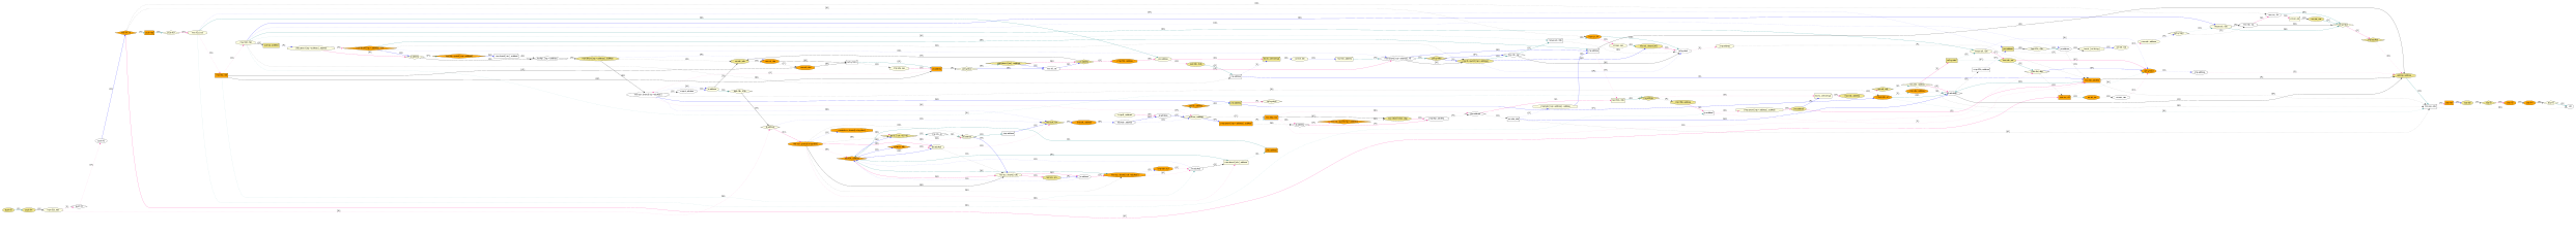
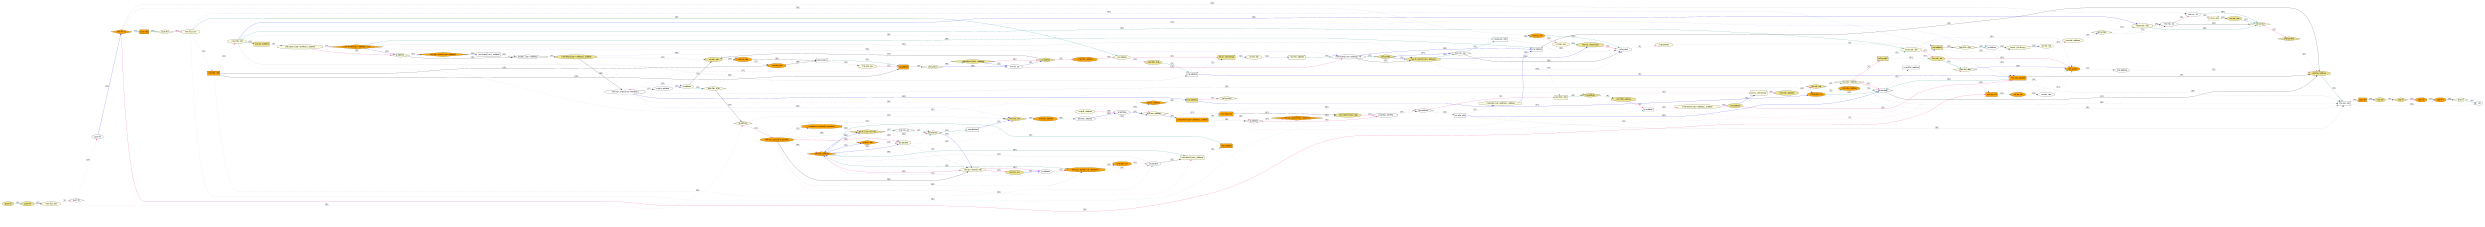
  digraph {
    fontname=Montserrat
    rankdir=LR
    node [fillcolor=lightyellow fontname=Montserrat shape=octagon style=filled]
    edge [color=deeppink fontname=Montserrat style=dotted]
    n1 [fillcolor=khaki label="push r15" shape=ellipse]
    n2 [fillcolor=khaki label="push r14"]
    n3 [label="mov r15d , r8d"]
    n4 [fillcolor=white label="push r13" shape=diamond]
    n5 [label="je address" shape=diamond]
    n6 [fillcolor=white label="push r12" shape=ellipse]
    n7 [fillcolor=khaki label="mov edx , eax" shape=diamond]
    n8 [fillcolor=orange label="mov rdx , qword [ rel symbol ]" shape=ellipse]
    n9 [fillcolor=orange label="mov r14 , rsi" shape=diamond]
    n10 [fillcolor=orange label="push rbp" shape=note]
    n11 [fillcolor=orange label="mov rcx , r14" shape=ellipse]
    n12 [fillcolor=white label="mov rcx , r14" shape=ellipse]
    n13 [fillcolor=orange label="mov rcx , r14" shape=note]
    n14 [label="push rbx" shape=diamond]
    n15 [fillcolor=white label="call symbol"]
    n16 [label="xor eax , eax"]
    n17 [label="call symbol" shape=diamond]
    n18 [label="xor esi , esi" shape=note]
    n19 [fillcolor=orange label="call symbol" shape=ellipse]
    n20 [fillcolor=orange label="xor esi , esi"]
    n21 [label="mov r13d , ecx"]
    n22 [fillcolor=orange label="mov ebx , edi" shape=note]
    n23 [label="jne address"]
    n24 [fillcolor=khaki label="jne address" shape=note]
    n25 [fillcolor=white label="je address" shape=note]
    n26 [label="mov r12d , r9d"]
    n27 [fillcolor=orange label="mov edi , ebx"]
    n28 [fillcolor=orange label="je address" shape=note]
    n29 [fillcolor=white label="jne address" shape=ellipse]
    n30 [fillcolor=khaki label="lea rsi , [ rel string ]" shape=note]
    n31 [fillcolor=khaki label="test r12b , r12b" shape=ellipse]
    n32 [label="lea rsi , [ rel string ]"]
    n33 [label="test r12b , r12b" shape=diamond]
    n34 [fillcolor=orange label="mov ebx , address" shape=note]
    n35 [label="cmp qword [ rsp + address ] , address"]
    n36 [fillcolor=khaki label="sub rsp , address" shape=note]
    n37 [fillcolor=white label="movzx edi , r12b" shape=note]
    n38 [fillcolor=white label="jne address" shape=note]
    n39 [fillcolor=khaki label="jne address" shape=diamond]
    n40 [label="movzx edi , r12b"]
    n41 [fillcolor=white label="je address" shape=ellipse]
    n42 [label="movzx edi , r12b"]
    n43 [fillcolor=white label="call symbol" shape=note]
    n44 [fillcolor=white label="mov eax , dword [ rsp + address ]"]
    n45 [label="call symbol" shape=diamond]
    n46 [fillcolor=orange label="add rdx , address" shape=diamond]
    n47 [label="mov dword [ rdx ] , address" shape=note]
    n48 [label="cmp qword [ rsp + address ] , address"]
    n49 [label="lea rsi , [ rel string ]" shape=note]
    n50 [fillcolor=khaki label="cmp r13b , address"]
    n51 [fillcolor=white label="mov rdx , rax"]
    n52 [fillcolor=khaki label="mov rdx , rax" shape=ellipse]
    n53 [fillcolor=orange label="mov dword [ rsp + address ] , edx" shape=diamond]
    n54 [label="je address" shape=diamond]
    n55 [fillcolor=white label="mov qword [ rsp + address ] , r8" shape=ellipse]
    n56 [fillcolor=khaki label="mov r8 , qword [ rsp + address ]" shape=ellipse]
    n57 [fillcolor=white label="jne address" shape=note]
    n58 [fillcolor=white label="lea rbp , [ rsp + address ]" shape=diamond]
    n59 [fillcolor=orange label="mov rax , qword [ rsp + address ]" shape=diamond]
    n60 [fillcolor=khaki label="call symbol" shape=diamond]
    n61 [fillcolor=white label="mov rdx , rax" shape=diamond]
    n62 [fillcolor=khaki label="mov esi , dword [ r8 ]"]
    n63 [fillcolor=khaki label="add rsp , address"]
    n64 [label="test r12b , r12b" shape=note]
    n65 [fillcolor=khaki label="mov dword [ rsp + address ] , address" shape=ellipse]
    n66 [fillcolor=white label="mov dword [ rax ] , address" shape=note]
    n67 [fillcolor=khaki label="xor edx , edx"]
    n68 [fillcolor=orange label="mov rsi , rbp"]
    n69 [fillcolor=white label="cmp al , address" shape=ellipse]
    n70 [label="je address" shape=ellipse]
    n71 [label="and eax , address" shape=diamond]
    n72 [fillcolor=khaki label="jne address" shape=note]
    n73 [fillcolor=orange label="movzx ebx , ah" shape=ellipse]
    n74 [label="test r15b , r15b" shape=diamond]
    n75 [fillcolor=orange label="and edx , address"]
    n76 [fillcolor=orange label="cmp qword [ rsp + address ] , address" shape=note]
    n77 [fillcolor=orange label="mov ebp , eax" shape=note]
    n78 [label="call symbol" shape=diamond]
    n79 [fillcolor=white label="jne address" shape=diamond]
    n80 [fillcolor=white label="mov eax , ebx" shape=note]
    n81 [fillcolor=orange label="cmp ebx , address" shape=ellipse]
    n82 [fillcolor=khaki label="cmp dword [ rax ] , address" shape=diamond]
    n83 [fillcolor=white label="mov r8 , rax"]
    n84 [fillcolor=khaki label="je address" shape=diamond]
    n85 [fillcolor=orange label="cmp r13b , address"]
    n86 [label="cmp ebx , eax"]
    n87 [fillcolor=orange label="movsxd rcx , dword [ rel symbol ]"]
    n88 [fillcolor=khaki label="lea rsi , [ rdx + rcx * 8 ]" shape=diamond]
    n89 [label="jb address" shape=diamond]
    n90 [label="mov ecx , dword [ rdx ]" shape=ellipse]
    n91 [fillcolor=orange label="mov ecx , dword [ rdx + address ]"]
    n92 [label="jbe address" shape=ellipse]
    n93 [fillcolor=white label="add edx , address" shape=ellipse]
    n94 [fillcolor=white label="cmp rdx , rsi" shape=diamond]
    n95 [fillcolor=white label="jmp address" shape=note]
    n96 [fillcolor=khaki label="test ecx , ecx"]
    n97 [fillcolor=white label="je address" shape=ellipse]
    n98 [fillcolor=orange label="cmp rsi , rdx" shape=diamond]
    n99 [fillcolor=orange label="cmp ebx , ecx"]
    n100 [fillcolor=orange label="jmp address" shape=note]
    n101 [label="xor edi , edi"]
    n102 [label="mov edx , address" shape=note]
    n103 [fillcolor=white label="jle address"]
    n104 [label="cmp dl , address" shape=ellipse]
    n105 [fillcolor=orange label="test al , address" shape=diamond]
    n106 [fillcolor=white label="je address" shape=diamond]
    n107 [fillcolor=white label="jne address" shape=diamond]
    n108 [fillcolor=khaki label="mov dword [ rax ] , ebp" shape=ellipse]
    n109 [label="mov r8d , ebp" shape=diamond]
    n110 [label="jmp address"]
    n111 [fillcolor=white label="cmp r13b , address" shape=note]
    n112 [fillcolor=orange label="pop rbx" shape=note]
    n113 [fillcolor=white label=retn shape=ellipse]
    n114 [fillcolor=white label="cmp ebp , address"]
    n115 [fillcolor=orange label="mov rax , qword [ rsp + address ]" shape=diamond]
    n116 [fillcolor=white label="xor ebx , ebx" shape=note]
    n117 [label="cmp byte [ rsp + address ] , address"]
    n118 [fillcolor=khaki label="pop rbp" shape=ellipse]
    n119 [fillcolor=khaki label="pop r12" shape=diamond]
    n120 [fillcolor=orange label="pop r13"]
    n121 [fillcolor=orange label="pop r14"]
    n122 [label="pop r15" shape=diamond]
    n123 [label="xor edi , edi" shape=ellipse]
    n124 [label="mov edx , address" shape=ellipse]
    n125 [fillcolor=khaki label="mov edx , address"]
    n126 [fillcolor=khaki label="xor edi , edi" shape=diamond]
    n127 [label="call symbol" shape=diamond]
    n128 [fillcolor=khaki label="jmp address" shape=diamond]
    n129 [fillcolor=khaki label="xor eax , eax" shape=ellipse]
    n130 [label="mov ebx , address" shape=diamond]
    n131 [fillcolor=khaki label="call symbol" shape=note]
    n132 [fillcolor=white label="jmp address" shape=ellipse]
    n133 [fillcolor=white label="xor eax , eax"]
    n134 [fillcolor=khaki label="jne address" shape=ellipse]
    n1 -> n2 [color=teal label=CFG style=solid]
    n2 -> n3 [color=black label=CFG style=solid]
    n3 -> n4 [label=CFG]
    n3 -> n5 [label=DFG]
    n4 -> n6 [label=CFG]
    n5 -> n7 [color=blue label=CFG]
    n5 -> n8 [label=CFG style=solid]
    n6 -> n9 [color=blue label=CFG style=solid]
    n7 -> n75 [color=blue label=DFG]
    n8 -> n46 [label=DFG]
    n8 -> n47 [label=DFG]
    n8 -> n87 [color=blue label=CFG]
    n8 -> n88 [color=black label=DFG]
    n8 -> n89 [color=black label=DFG]
    n8 -> n90 [color=black label=DFG style=solid]
    n8 -> n91 [color=black label=DFG]
    n8 -> n92 [label=DFG style=solid]
    n9 -> n10 [color=teal label=CFG]
    n9 -> n11 [color=black label=DFG]
    n9 -> n12 [color=black label=DFG]
    n9 -> n13 [label=DFG style=solid]
    n10 -> n14 [color=teal label=CFG style=solid]
    n11 -> n15 [color=teal label=DFG style=solid]
    n11 -> n16 [label=CFG style=solid]
    n12 -> n17 [color=teal label=DFG style=solid]
    n12 -> n18 [label=CFG]
    n13 -> n19 [color=teal label=DFG]
    n13 -> n20 [color=teal label=CFG style=solid]
    n14 -> n21 [label=CFG style=solid]
    n15 -> n110 [label=CFG]
    n16 -> n62 [color=teal label=CFG]
    n17 -> n128 [label=CFG style=solid]
    n18 -> n129 [color=black label=CFG style=solid]
    n19 -> n132 [color=blue label=CFG]
    n20 -> n133 [color=black label=CFG]
    n21 -> n22 [label=CFG]
    n21 -> n23 [color=teal label=DFG style=solid]
    n21 -> n24 [color=blue label=DFG]
    n21 -> n25 [color=teal label=DFG]
    n22 -> n26 [label=CFG]
    n22 -> n27 [color=black label=DFG style=solid]
    n22 -> n28 [color=black label=DFG style=solid]
    n22 -> n29 [color=teal label=DFG]
    n23 -> n30 [label=CFG style=solid]
    n23 -> n31 [label=CFG]
    n24 -> n32 [color=black label=CFG]
    n24 -> n33 [color=black label=CFG style=solid]
    n25 -> n34 [label=CFG]
    n25 -> n35 [label=CFG]
    n26 -> n36 [color=black label=CFG style=solid]
    n26 -> n37 [color=teal label=DFG]
    n26 -> n38 [color=black label=DFG]
    n26 -> n39 [color=teal label=DFG]
    n26 -> n40 [color=blue label=DFG style=solid]
    n26 -> n41 [color=blue label=DFG]
    n26 -> n42 [color=teal label=DFG style=solid]
    n27 -> n43 [color=black label=DFG style=solid]
    n28 -> n44 [label=CFG]
    n28 -> n45 [color=black label=CFG style=solid]
    n29 -> n46 [color=blue label=CFG]
    n29 -> n47 [color=black label=CFG style=solid]
    n30 -> n101 [color=blue label=CFG]
    n31 -> n38 [color=teal label=CFG style=solid]
    n32 -> n123 [color=blue label=CFG style=solid]
    n33 -> n41 [color=teal label=CFG style=solid]
    n34 -> n63 [color=black label=CFG style=solid]
    n34 -> n79 [color=teal label=DFG style=solid]
    n34 -> n80 [color=black label=DFG]
    n35 -> n134 [label=CFG style=solid]
    n36 -> n48 [color=blue label=CFG]
    n37 -> n11 [color=teal label=CFG]
    n37 -> n15 [color=black label=DFG]
    n38 -> n30 [color=blue label=CFG]
    n38 -> n34 [color=blue label=CFG style=solid]
    n39 -> n49 [label=CFG]
    n39 -> n50 [color=black label=CFG]
    n40 -> n17 [color=teal label=DFG style=solid]
    n40 -> n51 [color=black label=CFG style=solid]
    n41 -> n32 [color=black label=CFG]
    n41 -> n34 [color=black label=CFG]
    n42 -> n19 [color=blue label=DFG]
    n42 -> n52 [label=CFG style=solid]
    n43 -> n28 [color=teal label=DFG style=solid]
    n43 -> n86 [color=black label=CFG]
    n44 -> n7 [color=blue label=DFG]
    n44 -> n69 [color=black label=CFG]
    n44 -> n70 [color=blue label=DFG]
    n44 -> n71 [label=DFG]
    n44 -> n72 [color=blue label=DFG style=solid]
    n44 -> n73 [color=black label=DFG]
    n45 -> n82 [color=teal label=DFG]
    n45 -> n83 [color=blue label=DFG style=solid]
    n46 -> n47 [color=teal label=DFG style=solid]
    n46 -> n88 [color=blue label=DFG style=solid]
+   n46 -> n89 [color=teal label=DFG]
    n46 -> n90 [label=DFG style=solid]
    n46 -> n91 [color=teal label=DFG style=solid]
    n46 -> n92 [color=blue label=DFG style=solid]
    n46 -> n98 [color=blue label=CFG style=solid]
    n47 -> n100 [color=teal label=CFG]
    n48 -> n53 [label=CFG]
    n48 -> n54 [label=DFG style=solid]
    n49 -> n125 [label=CFG]
    n50 -> n25 [label=CFG style=solid]
    n51 -> n12 [label=CFG style=solid]
    n51 -> n17 [color=black label=DFG style=solid]
    n52 -> n19 [label=DFG style=solid]
    n52 -> n109 [color=teal label=CFG style=solid]
    n53 -> n54 [color=blue label=CFG style=solid]
    n53 -> n55 [color=blue label=DFG]
    n53 -> n56 [color=black label=DFG]
    n53 -> n57 [color=teal label=DFG style=solid]
    n54 -> n58 [color=black label=CFG style=solid]
    n54 -> n59 [color=teal label=CFG]
    n55 -> n56 [color=black label=DFG style=solid]
    n55 -> n57 [color=blue label=DFG style=solid]
    n55 -> n60 [color=teal label=CFG style=solid]
    n56 -> n15 [color=blue label=DFG]
    n56 -> n61 [color=teal label=CFG style=solid]
    n56 -> n62 [color=blue label=DFG style=solid]
    n57 -> n63 [color=black label=CFG style=solid]
    n57 -> n64 [label=CFG]
    n58 -> n65 [color=black label=CFG]
    n59 -> n66 [color=blue label=DFG style=solid]
    n60 -> n56 [color=blue label=CFG style=solid]
    n60 -> n61 [color=blue label=DFG style=solid]
    n61 -> n15 [color=black label=DFG style=solid]
    n61 -> n37 [color=teal label=CFG style=solid]
    n62 -> n15 [label=DFG style=solid]
    n63 -> n80 [color=teal label=CFG style=solid]
    n64 -> n39 [color=teal label=CFG style=solid]
    n65 -> n44 [color=black label=DFG style=solid]
    n65 -> n67 [color=black label=CFG]
    n65 -> n68 [color=blue label=DFG]
    n66 -> n58 [color=black label=CFG]
    n67 -> n68 [color=black label=CFG]
    n68 -> n27 [color=black label=CFG]
    n68 -> n43 [color=black label=DFG style=solid]
    n69 -> n70 [color=blue label=CFG]
    n70 -> n67 [color=black label=CFG style=solid]
    n70 -> n74 [color=teal label=CFG style=solid]
    n71 -> n76 [color=blue label=CFG style=solid]
    n71 -> n77 [color=black label=CFG]
    n72 -> n73 [color=blue label=CFG style=solid]
    n72 -> n78 [label=CFG style=solid]
    n73 -> n79 [color=teal label=DFG style=solid]
    n73 -> n80 [color=teal label=DFG]
    n73 -> n81 [color=teal label=CFG]
    n74 -> n5 [color=black label=CFG style=solid]
    n75 -> n93 [color=blue label=DFG]
    n76 -> n77 [color=teal label=CFG]
    n76 -> n106 [color=black label=DFG]
    n77 -> n106 [label=CFG]
    n77 -> n107 [label=DFG]
    n77 -> n108 [color=black label=DFG style=solid]
    n77 -> n109 [label=DFG]
    n79 -> n63 [color=black label=CFG style=solid]
    n79 -> n111 [color=black label=CFG]
    n80 -> n112 [label=CFG]
    n80 -> n113 [color=black label=DFG]
    n81 -> n79 [color=teal label=CFG]
    n82 -> n83 [color=blue label=CFG style=solid]
    n82 -> n84 [label=DFG style=solid]
    n83 -> n55 [label=DFG style=solid]
    n83 -> n84 [color=blue label=CFG style=solid]
    n84 -> n67 [color=black label=CFG style=solid]
    n84 -> n85 [label=CFG style=solid]
    n85 -> n23 [label=CFG style=solid]
    n86 -> n28 [label=CFG style=solid]
    n87 -> n88 [label=DFG]
    n88 -> n89 [label=DFG]
    n88 -> n92 [color=blue label=DFG]
    n88 -> n94 [color=teal label=CFG]
    n89 -> n90 [color=blue label=CFG style=solid]
    n89 -> n95 [color=teal label=CFG style=solid]
    n90 -> n96 [label=CFG style=solid]
    n90 -> n97 [label=DFG style=solid]
    n91 -> n29 [label=DFG]
    n91 -> n99 [color=blue label=CFG]
    n92 -> n7 [label=CFG]
    n92 -> n90 [color=black label=CFG]
    n93 -> n71 [color=blue label=CFG]
    n93 -> n103 [color=blue label=DFG style=solid]
    n94 -> n89 [color=teal label=CFG]
    n95 -> n7 [color=blue label=CFG style=solid]
    n96 -> n97 [color=blue label=CFG style=solid]
    n97 -> n46 [color=blue label=CFG]
    n97 -> n91 [label=CFG style=solid]
    n98 -> n92 [label=CFG]
    n99 -> n29 [label=CFG]
    n100 -> n46 [color=teal label=CFG style=solid]
    n101 -> n102 [color=blue label=CFG style=solid]
    n102 -> n55 [color=teal label=CFG style=solid]
    n103 -> n71 [color=blue label=CFG style=solid]
    n103 -> n105 [color=teal label=CFG]
    n104 -> n103 [label=CFG style=solid]
    n105 -> n72 [color=teal label=CFG]
    n106 -> n114 [label=CFG style=solid]
    n106 -> n115 [label=CFG]
    n107 -> n64 [label=CFG style=solid]
    n107 -> n116 [color=black label=CFG]
    n108 -> n114 [label=CFG style=solid]
    n109 -> n13 [color=black label=CFG]
    n109 -> n19 [color=blue label=DFG style=solid]
    n110 -> n34 [color=black label=CFG]
    n111 -> n24 [color=blue label=CFG]
    n112 -> n118 [color=blue label=CFG style=solid]
    n114 -> n107 [color=black label=CFG]
    n115 -> n108 [color=black label=DFG]
    n116 -> n79 [color=blue label=DFG style=solid]
    n116 -> n80 [color=black label=DFG]
    n116 -> n117 [color=blue label=CFG]
    n117 -> n57 [color=blue label=CFG style=solid]
    n118 -> n119 [color=black label=CFG]
    n119 -> n120 [label=CFG style=solid]
    n120 -> n121 [color=black label=CFG]
    n121 -> n122 [color=black label=CFG style=solid]
    n122 -> n113 [color=teal label=CFG style=solid]
    n123 -> n124 [label=CFG]
    n124 -> n127 [color=blue label=CFG]
    n125 -> n126 [label=CFG]
    n126 -> n130 [color=teal label=CFG]
    n127 -> n40 [color=teal label=CFG]
    n127 -> n51 [color=black label=DFG]
    n128 -> n63 [label=CFG]
    n129 -> n17 [color=teal label=CFG style=solid]
    n130 -> n79 [label=DFG style=solid]
    n130 -> n80 [color=black label=DFG]
    n130 -> n131 [label=CFG style=solid]
    n131 -> n42 [color=teal label=CFG]
    n131 -> n52 [color=teal label=DFG]
    n132 -> n63 [label=CFG]
    n133 -> n19 [label=CFG]
    n134 -> n34 [label=CFG style=solid]
    n134 -> n49 [color=blue label=CFG style=solid]
  }
